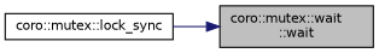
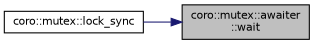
  digraph {
    rankdir=RL
    node [color=black fontname=Helvetica fontsize=10 shape=record style=filled]
-   n1 [fillcolor=grey75 fontcolor=black height=0.2 label="coro::mutex::wait\l::wait" width=0.4]
+   n1 [fillcolor=grey75 fontcolor=black height=0.2 label="coro::mutex::awaiter\l::wait" width=0.4]
    n2 [fillcolor=white height=0.2 label="coro::mutex::lock_sync" width=0.4]
    n1 -> n2 [color=midnightblue dir=back fontname=Helvetica fontsize=10 labelfontname=Helvetica labelfontsize=10 style=solid]
  }
